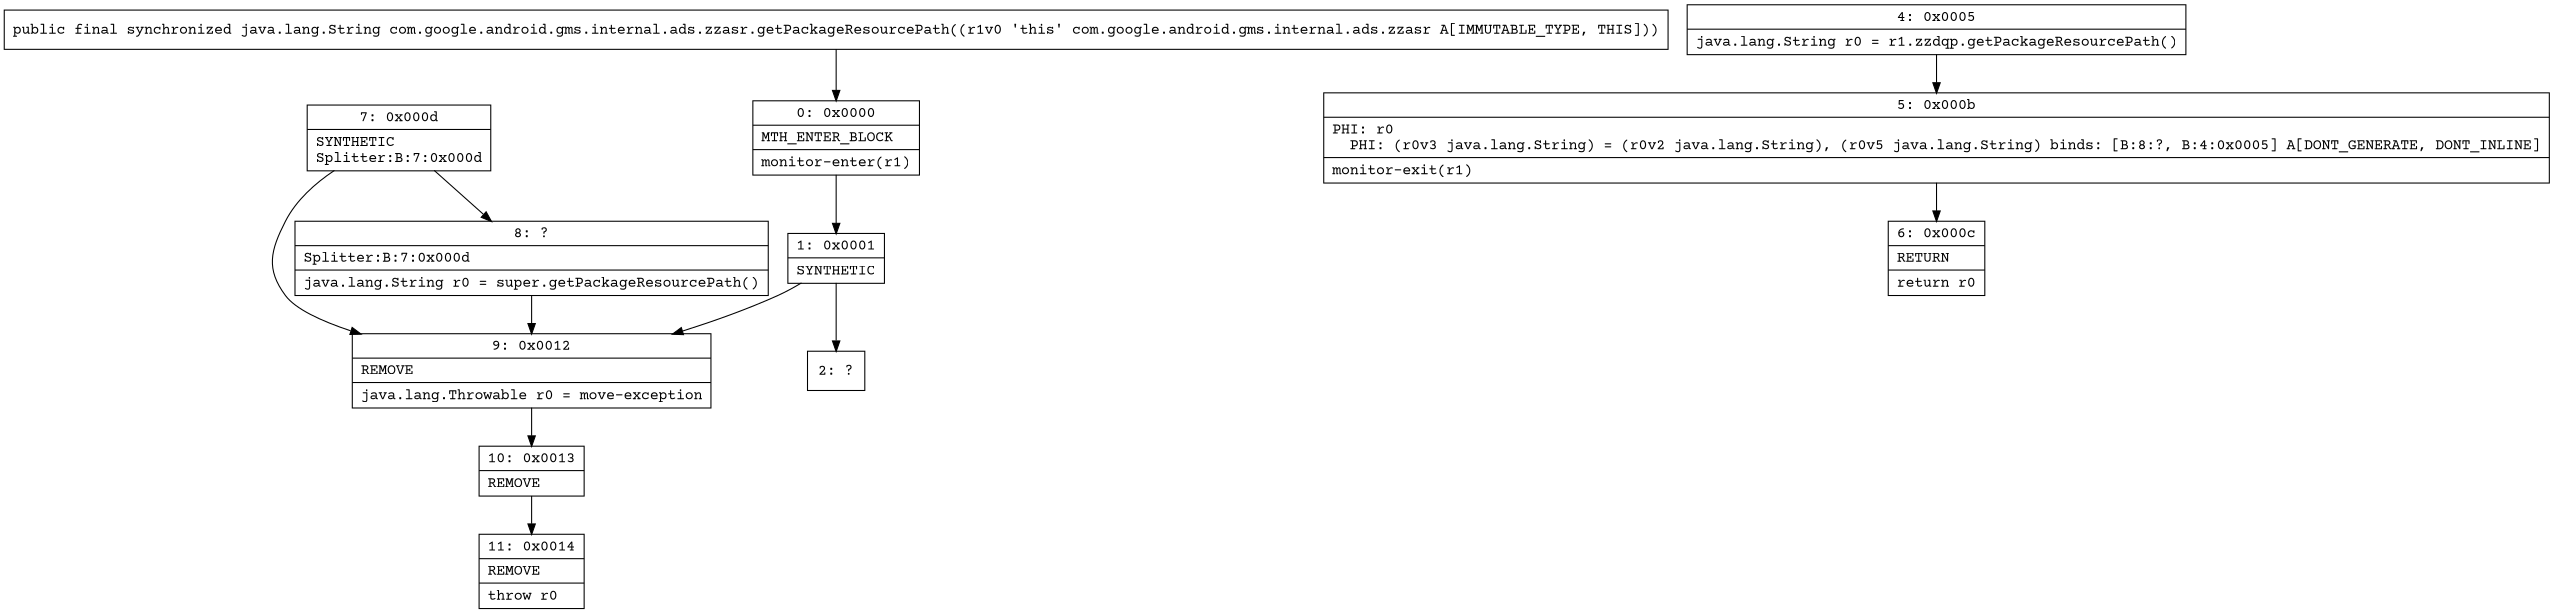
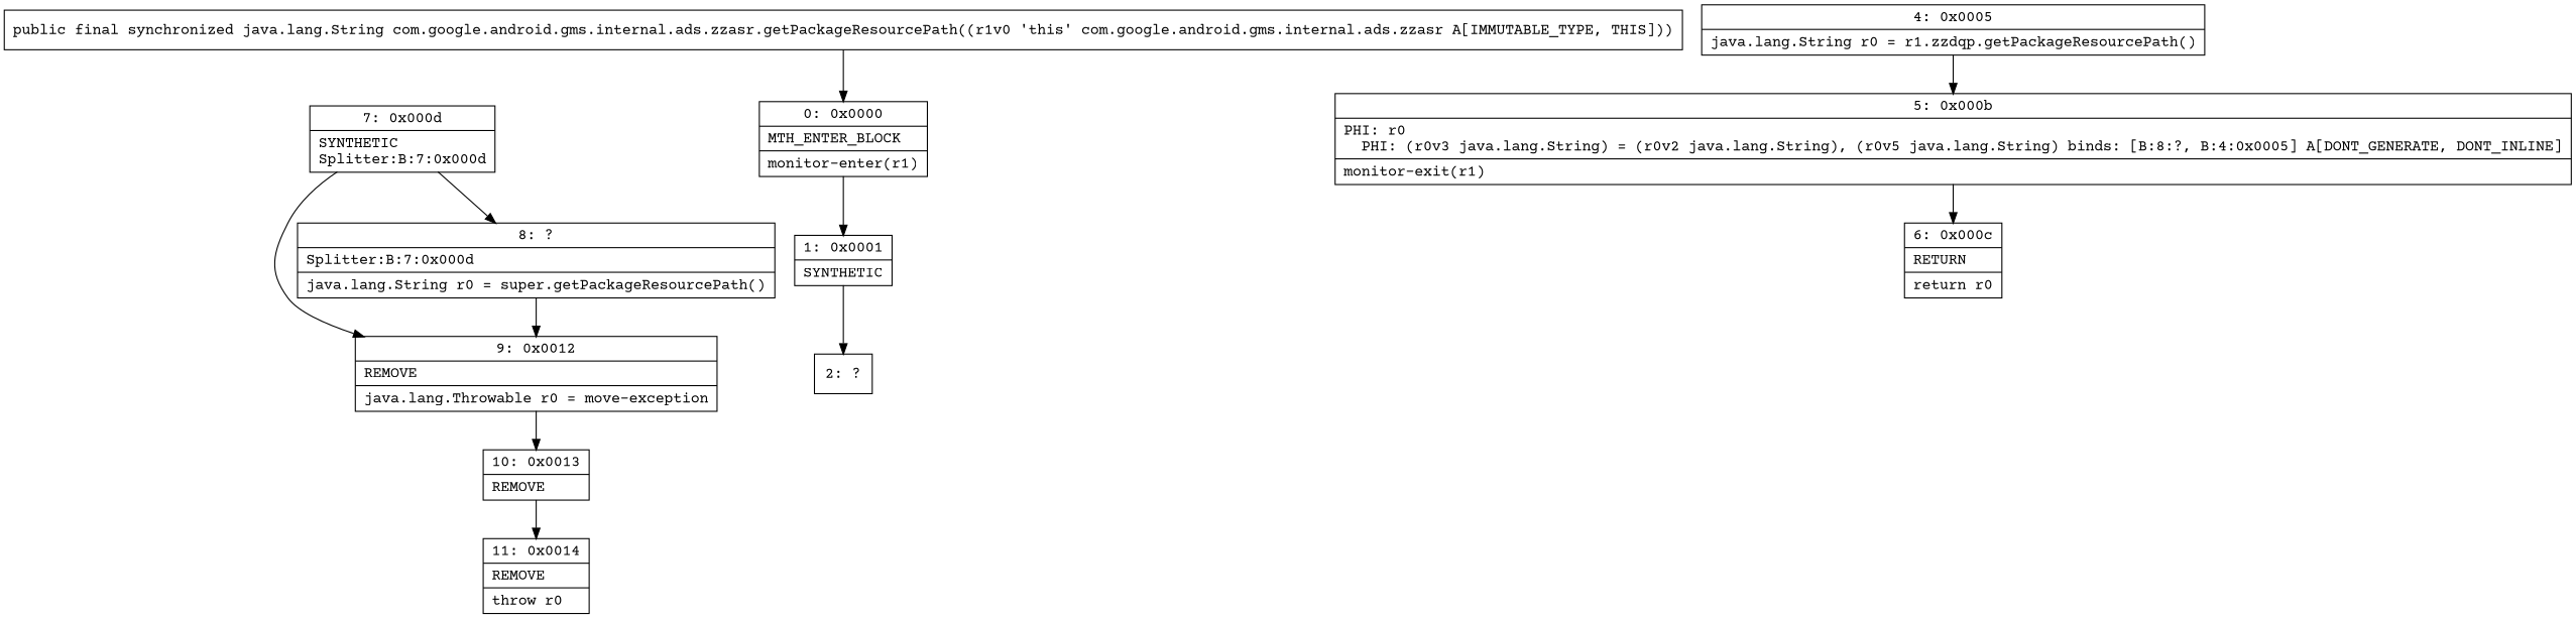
  digraph {
    fontname="Courier Prime"
    node [fontname="Courier Prime" shape=record]
    edge [fontname="Courier Prime"]
    n1 [label="{0\:\ 0x0000|MTH_ENTER_BLOCK\l|monitor\-enter(r1)\l}"]
    n2 [label="{1\:\ 0x0001|SYNTHETIC\l}"]
    n3 [label="{2\:\ ?}"]
    n4 [label="{9\:\ 0x0012|REMOVE\l|java.lang.Throwable r0 = move\-exception\l}"]
    n5 [label="{10\:\ 0x0013|REMOVE\l}"]
    n6 [label="{4\:\ 0x0005|java.lang.String r0 = r1.zzdqp.getPackageResourcePath()\l}"]
    n7 [label="{5\:\ 0x000b|PHI: r0 \l  PHI: (r0v3 java.lang.String) = (r0v2 java.lang.String), (r0v5 java.lang.String) binds: [B:8:?, B:4:0x0005] A[DONT_GENERATE, DONT_INLINE]\l|monitor\-exit(r1)\l}"]
    n8 [label="{7\:\ 0x000d|SYNTHETIC\lSplitter:B:7:0x000d\l}"]
    n9 [label="{8\:\ ?|Splitter:B:7:0x000d\l|java.lang.String r0 = super.getPackageResourcePath()\l}"]
    n10 [label="{6\:\ 0x000c|RETURN\l|return r0\l}"]
    n11 [label="{11\:\ 0x0014|REMOVE\l|throw r0\l}"]
    n12 [label="{public final synchronized java.lang.String com.google.android.gms.internal.ads.zzasr.getPackageResourcePath((r1v0 'this' com.google.android.gms.internal.ads.zzasr A[IMMUTABLE_TYPE, THIS])) }"]
    n1 -> n2
    n2 -> n3
-   n2 -> n4
    n4 -> n5
    n5 -> n11
    n6 -> n7
    n7 -> n10
    n8 -> n4
    n8 -> n9
    n9 -> n4
    n12 -> n1
  }
